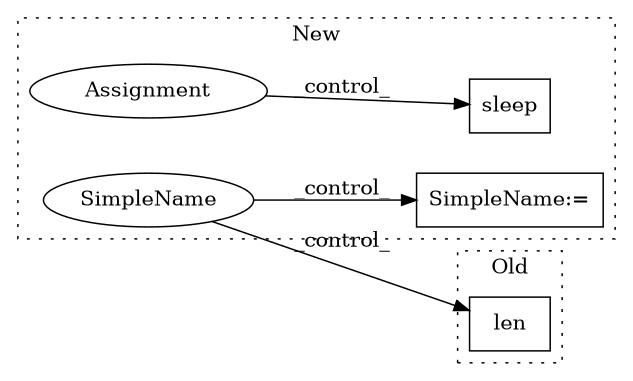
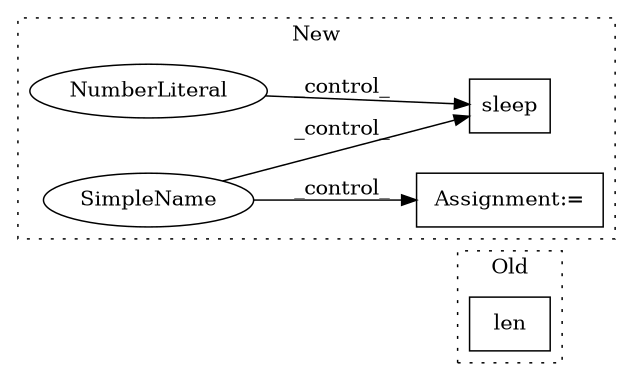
  digraph {
    rankdir=LR
    node [a=32 l=1 shape=box]
    n1 [l="6,1" label=sleep s="1989,1996"]
-   n2 [a=34 label=Assignment s=1995 shape=ellipse]
+   n2 [a=34 label=NumberLiteral s=1995 shape=ellipse]
    n3 [a=42 label=SimpleName shape=ellipse l=""]
-   n4 [a=7 label="SimpleName:=" s=1805]
+   n4 [a=7 label="Assignment:=" s=1805]
    n5 [l="4,1" label=len s="1660,1680"]
    subgraph cluster_1 {
      label=New
      style=dotted
      n1
      n2
      n3
      n4
    }
    subgraph cluster_2 {
      label=Old
      style=dotted
      n5
    }
    n2 -> n1 [label=_control_]
-   n3 -> n5 [label=_control_]
+   n3 -> n1 [label=_control_]
    n3 -> n4 [label=_control_]
  }
